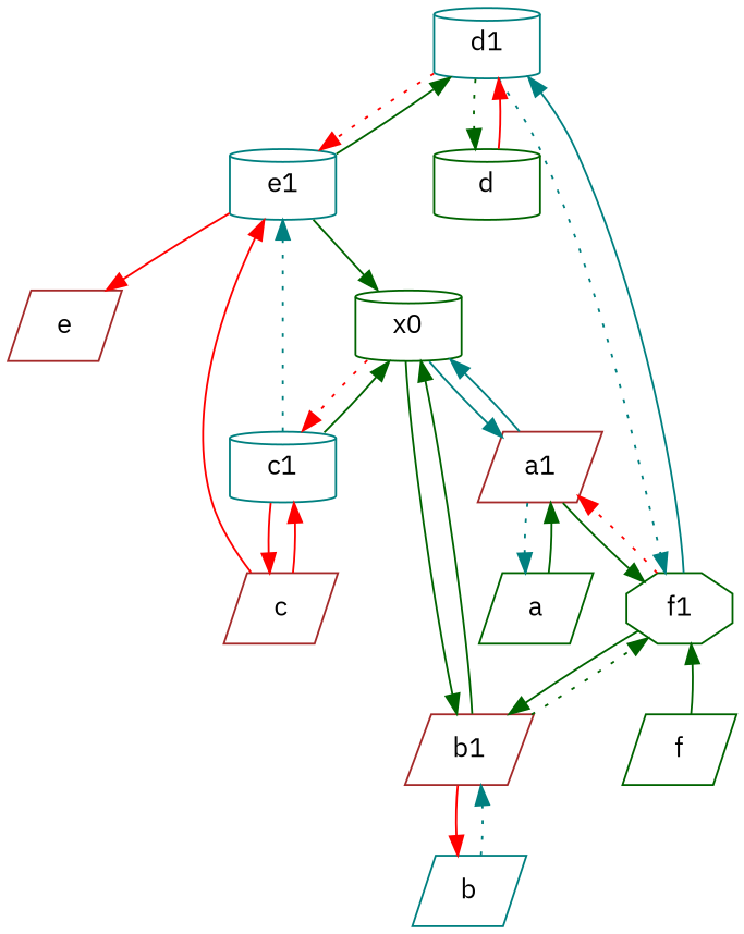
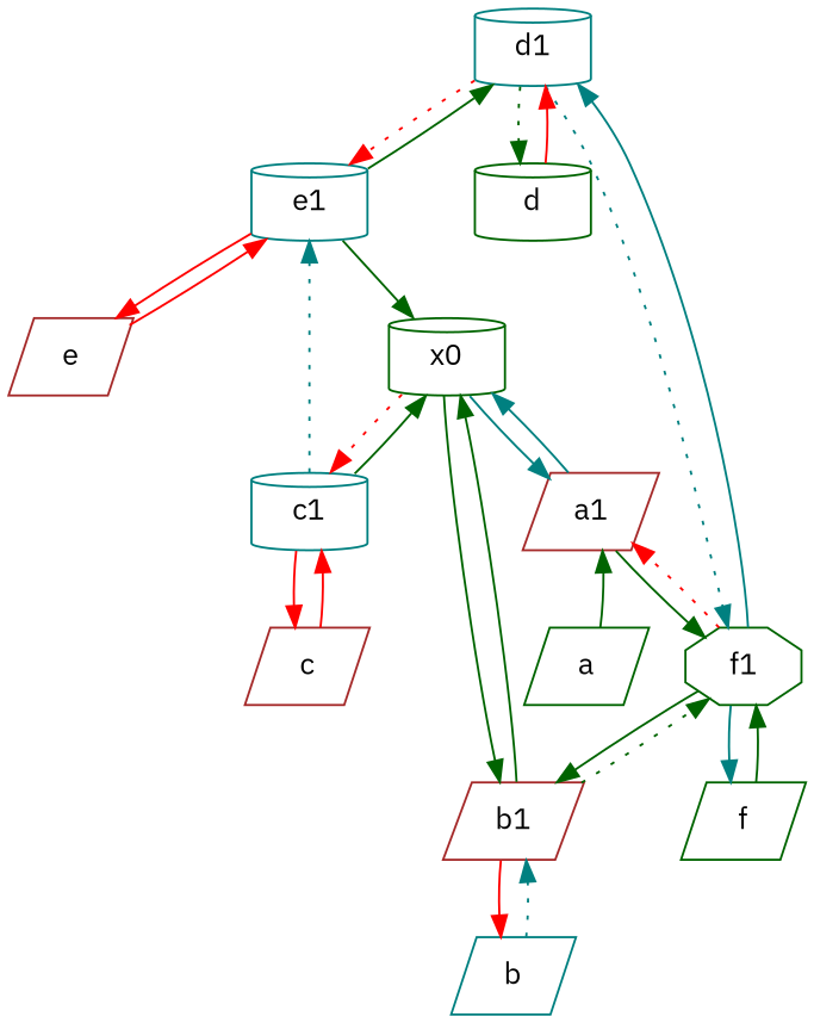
  digraph {
    fontname="IBM Plex Sans"
    node [color=darkgreen fontname="IBM Plex Sans" shape=parallelogram]
    edge [color=darkgreen fontname="IBM Plex Sans" style=solid]
    d1 [color=teal shape=cylinder]
    e1 [color=teal shape=cylinder]
    d [shape=cylinder]
    f1 [shape=octagon]
    x0 [shape=cylinder]
    e [color=brown]
    a1 [color=brown]
    b1 [color=brown]
    f
    a
    b [color=teal]
    c1 [color=teal shape=cylinder]
    c [color=brown]
    d1 -> e1 [color=red style=dotted]
    d1 -> d [style=dotted]
    d1 -> f1 [color=teal style=dotted]
    e1 -> d1
    e1 -> x0
    e1 -> e [color=red]
    d -> d1 [color=red]
    f1 -> d1 [color=teal]
    f1 -> a1 [color=red style=dotted]
    f1 -> b1
+   f1 -> f [color=teal]
    x0 -> a1 [color=teal]
    x0 -> b1
    x0 -> c1 [color=red style=dotted]
-   c -> e1 [color=red]
+   e -> e1 [color=red]
    a1 -> f1
    a1 -> x0 [color=teal]
-   a1 -> a [color=teal style=dotted]
    b1 -> f1 [style=dotted]
    b1 -> x0
    b1 -> b [color=red]
    f -> f1
    a -> a1
    b -> b1 [color=teal style=dotted]
    c1 -> e1 [color=teal style=dotted]
    c1 -> x0
    c1 -> c [color=red]
    c -> c1 [color=red]
  }
